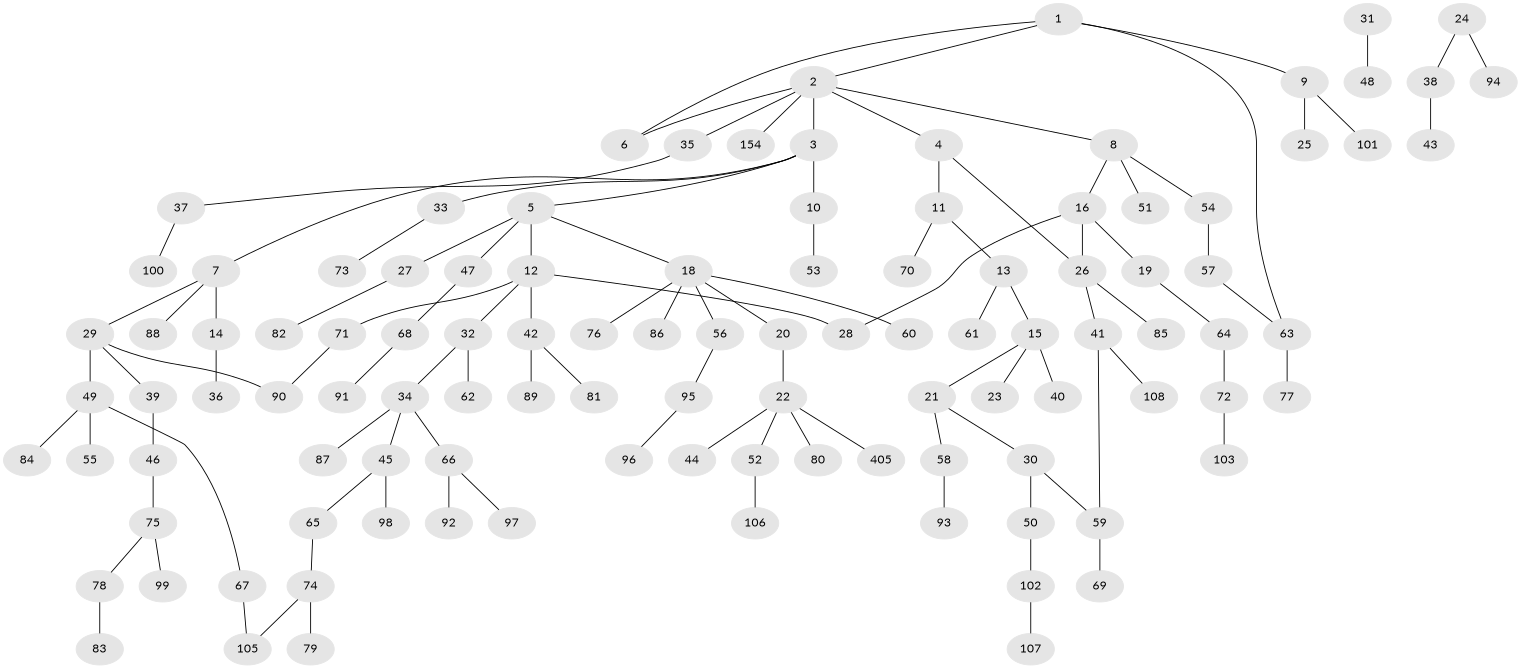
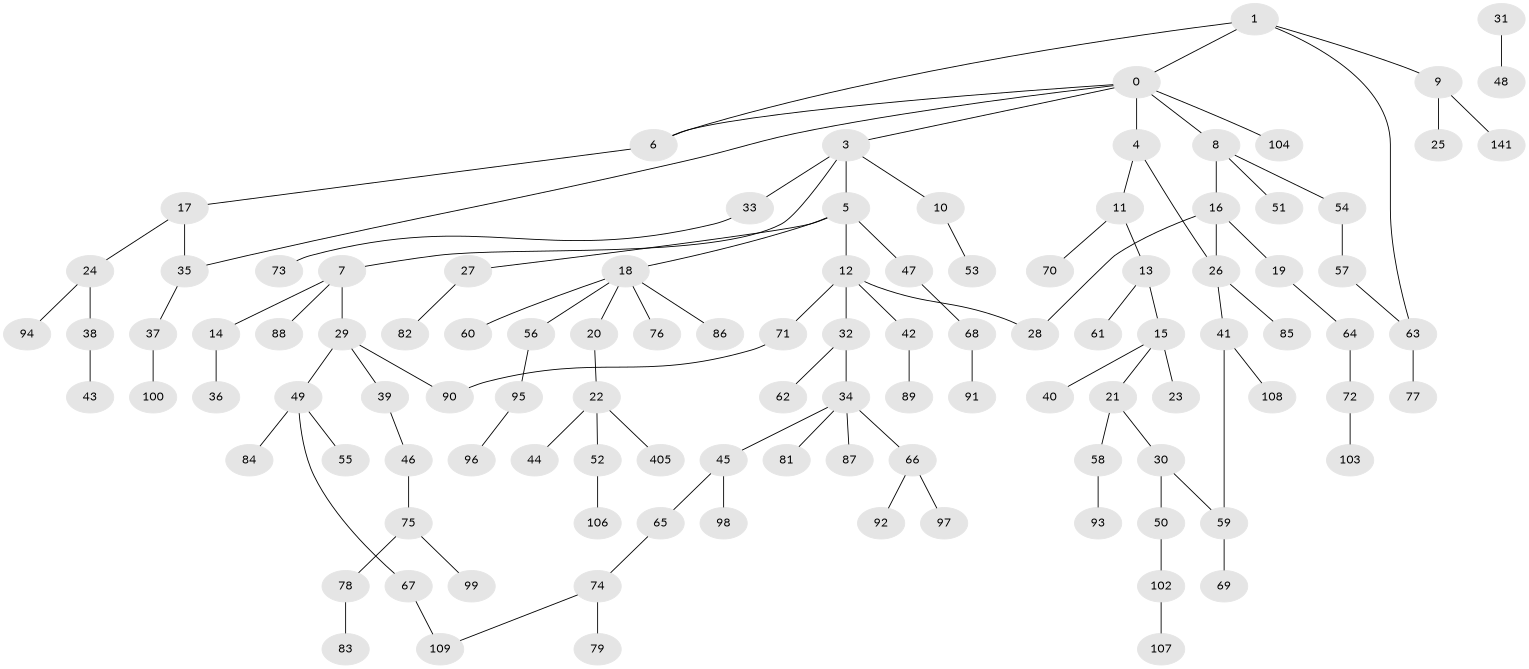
  graph {
    fontname=Lato
    node [color=gray90 fontname=Lato style=filled]
    edge [fontname=Lato]
    1
-   2
+   2 [label=0]
    6
    9
    63
    3
    4
    8
    35
-   104 [label=154]
+   104
+   17
    25
-   101
+   101 [label=141]
    77
    5
    7
    10
    33
    11
    26
    16
    51
    54
    31
    48
    37
    12
    18
    27
    47
    14
    29
    88
    53
    73
    13
    70
    41
    85
    28
    32
    42
    71
    20
    56
    60
    76
    86
    82
    68
    24
    36
    39
    49
    90
    19
    57
    15
    61
    34
    62
    89
    21
    23
    40
    30
    58
    64
    38
    94
    22
    95
    72
    44
    52
-   80
    n77 [label=405]
    50
    59
    93
    106
    43
    108
    46
    55
    67
    84
    102
    69
    45
    66
    81
    87
    65
    98
    92
    97
    100
    75
    74
    78
    99
    91
-   109 [label=105]
+   109
    107
    96
    103
    79
    83
    1 -- 2
    1 -- 6
    1 -- 9
    1 -- 63
    2 -- 6
    2 -- 3
    2 -- 4
    2 -- 8
    2 -- 35
    2 -- 104
+   6 -- 17
    9 -- 25
    9 -- 101
    63 -- 77
    3 -- 5
    3 -- 7
    3 -- 10
    3 -- 33
    4 -- 11
    4 -- 26
    8 -- 16
    8 -- 51
    8 -- 54
    35 -- 37
+   17 -- 35
+   17 -- 24
    5 -- 12
    5 -- 18
    5 -- 27
    5 -- 47
    7 -- 14
    7 -- 29
    7 -- 88
    10 -- 53
    33 -- 73
    11 -- 13
    11 -- 70
    26 -- 41
    26 -- 85
    16 -- 26
    16 -- 28
    16 -- 19
    54 -- 57
    31 -- 48
    37 -- 100
    12 -- 28
    12 -- 32
    12 -- 42
    12 -- 71
    18 -- 20
    18 -- 56
    18 -- 60
    18 -- 76
    18 -- 86
    27 -- 82
    47 -- 68
    14 -- 36
    29 -- 39
    29 -- 49
    29 -- 90
    13 -- 15
    13 -- 61
    41 -- 59
    41 -- 108
    32 -- 34
    32 -- 62
    42 -- 89
    71 -- 90
    20 -- 22
    56 -- 95
    68 -- 91
    24 -- 38
    24 -- 94
    39 -- 46
    49 -- 55
    49 -- 67
    49 -- 84
    19 -- 64
    57 -- 63
    15 -- 21
    15 -- 23
    15 -- 40
    34 -- 45
    34 -- 66
-   42 -- 81
+   34 -- 81
    34 -- 87
    21 -- 30
    21 -- 58
    30 -- 50
    30 -- 59
    58 -- 93
    64 -- 72
    38 -- 43
    22 -- 44
    22 -- 52
-   22 -- 80
    22 -- n77
    95 -- 96
    72 -- 103
    52 -- 106
    50 -- 102
    59 -- 69
    46 -- 75
    67 -- 109
    102 -- 107
    45 -- 65
    45 -- 98
    66 -- 92
    66 -- 97
    65 -- 74
    75 -- 78
    75 -- 99
    74 -- 109
    74 -- 79
    78 -- 83
  }
